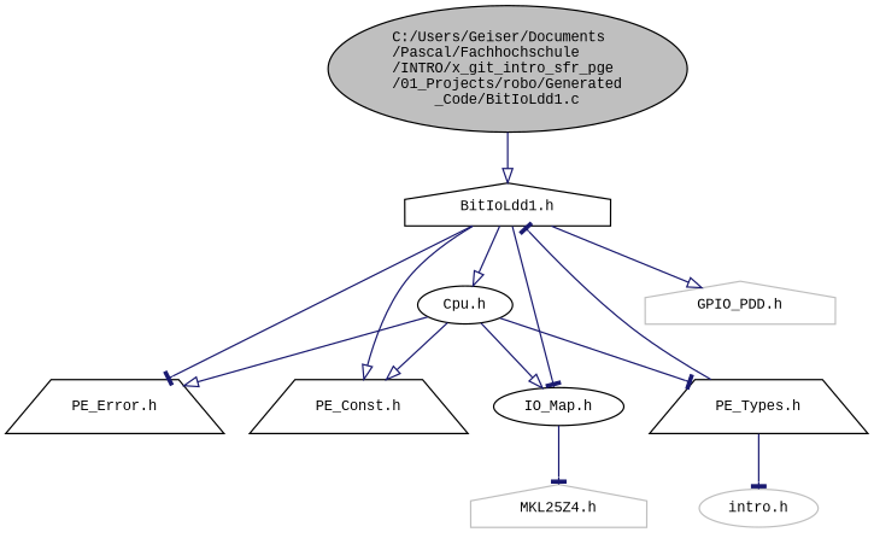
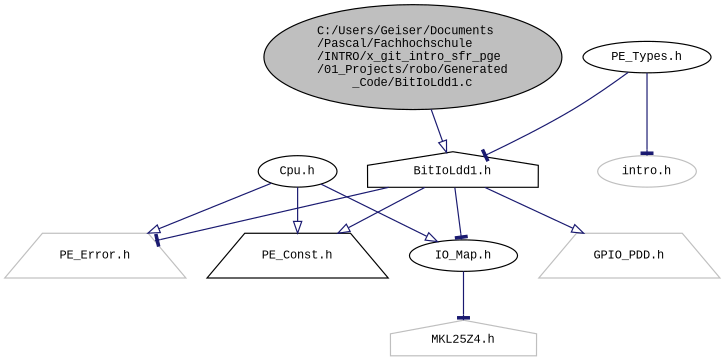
  digraph {
    fontname="Liberation Mono"
    node [color=black fillcolor=white fontname="Liberation Mono" fontsize=10 shape=ellipse style=filled]
    edge [arrowhead=onormal color=midnightblue fontname="Liberation Mono" fontsize=10 labelfontname=Helvetica labelfontsize=10 style=solid]
    n1 [fillcolor=grey75 fontcolor=black height=0.2 label="C:/Users/Geiser/Documents\l/Pascal/Fachhochschule\l/INTRO/x_git_intro_sfr_pge\l/01_Projects/robo/Generated\l_Code/BitIoLdd1.c" width=0.4]
    n2 [height=0.2 label="BitIoLdd1.h" shape=house width=0.4]
-   n3 [height=0.2 label="PE_Error.h" shape=trapezium width=0.4]
+   n3 [color=grey75 height=0.2 label="PE_Error.h" shape=trapezium width=0.4]
    n4 [height=0.2 label="PE_Const.h" shape=trapezium width=0.4]
    n5 [height=0.2 label="IO_Map.h" width=0.4]
-   n6 [color=grey75 height=0.2 label="GPIO_PDD.h" shape=house width=0.4]
+   n6 [color=grey75 height=0.2 label="GPIO_PDD.h" shape=trapezium width=0.4]
    n7 [height=0.2 label="Cpu.h" width=0.4]
-   n8 [height=0.2 label="PE_Types.h" shape=trapezium width=0.4]
+   n8 [height=0.2 label="PE_Types.h" width=0.4]
    n9 [color=grey75 height=0.2 label="intro.h" width=0.4]
    n10 [color=grey75 height=0.2 label="MKL25Z4.h" shape=house width=0.4]
    n1 -> n2
    n2 -> n3 [arrowhead=tee]
    n2 -> n4
    n2 -> n5 [arrowhead=tee]
    n2 -> n6
-   n2 -> n7
    n5 -> n10 [arrowhead=tee]
    n7 -> n3
    n7 -> n4
    n7 -> n5
-   n7 -> n8 [arrowhead=tee]
    n8 -> n2 [arrowhead=tee]
    n8 -> n9 [arrowhead=tee]
  }
